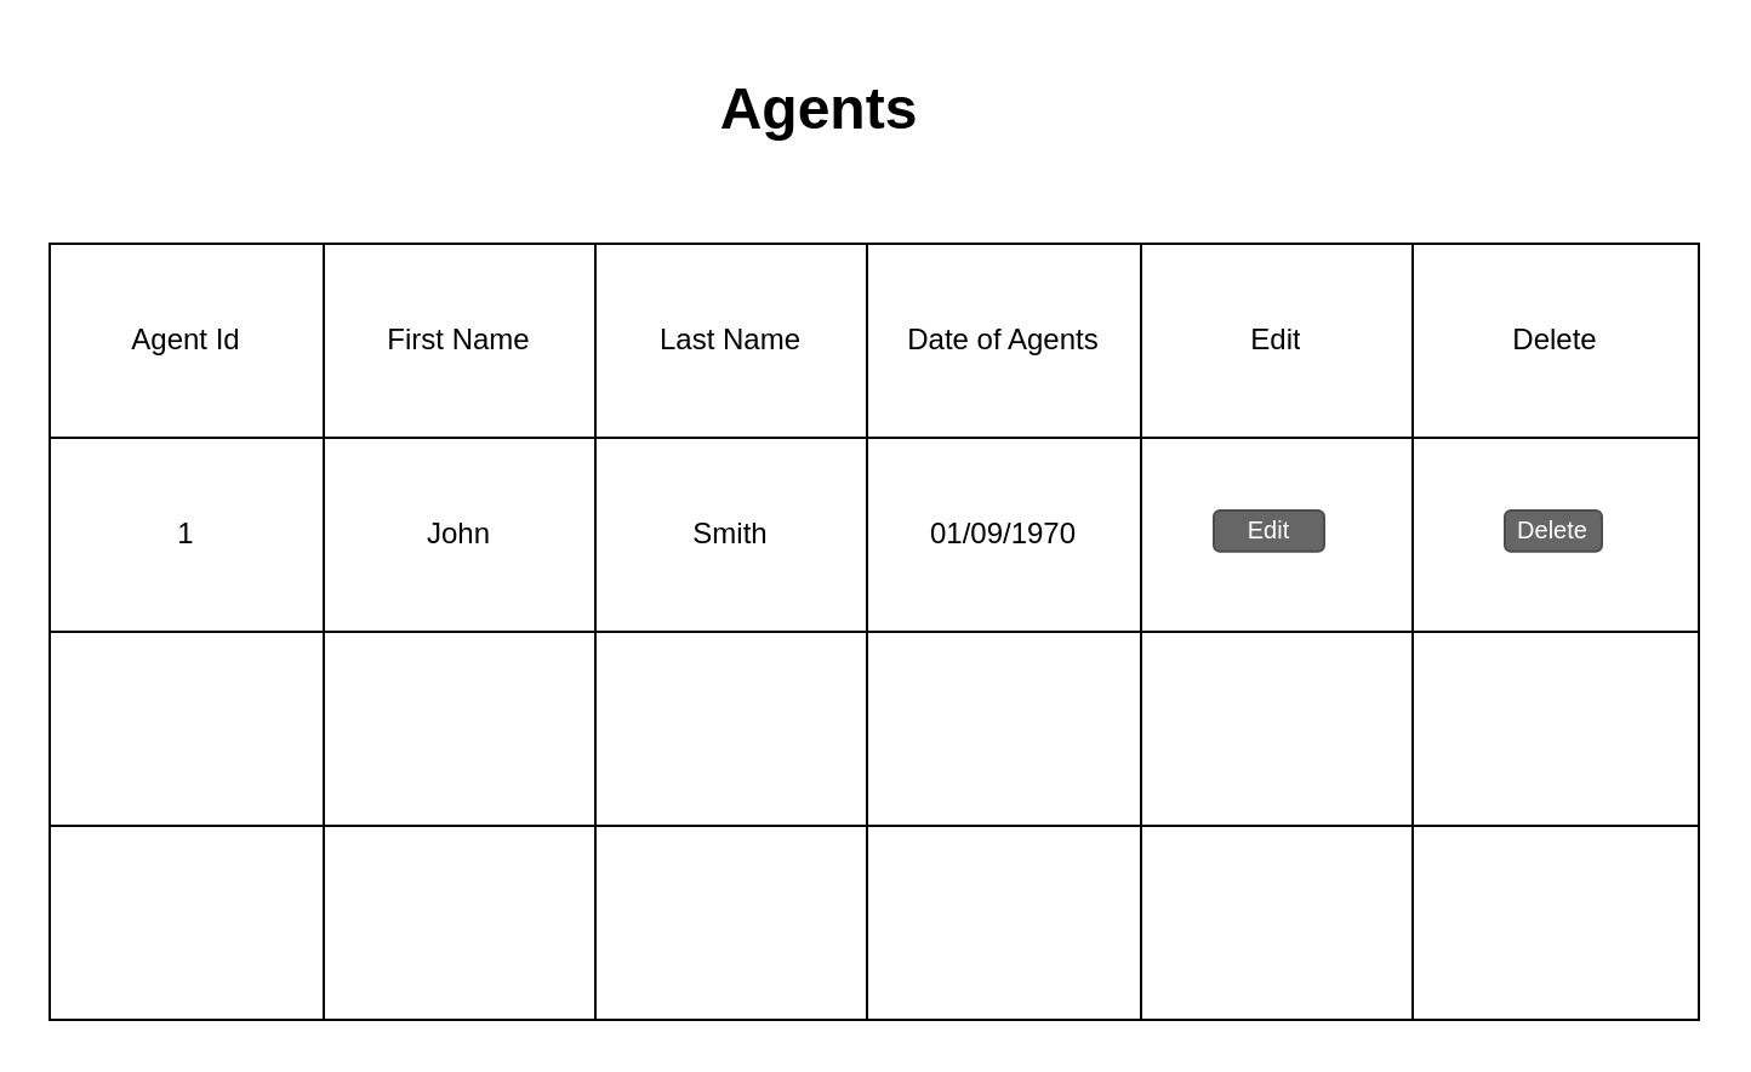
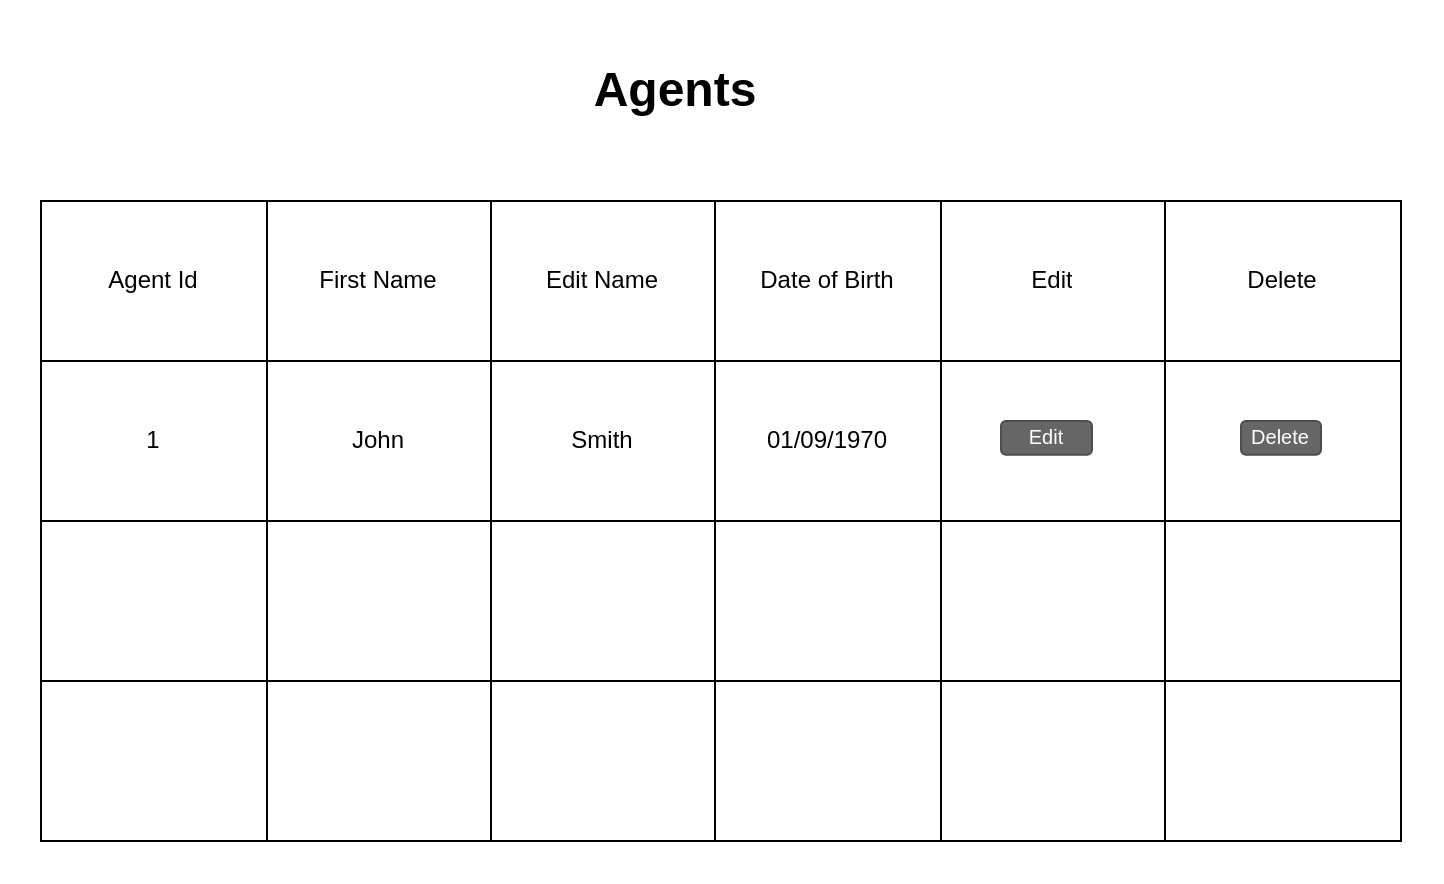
  <mxCell id="0" />
  <mxCell id="1" parent="0" />
  <mxCell id="2" value="" style="shape=table;startSize=0;container=1;collapsible=0;childLayout=tableLayout;" vertex="1" parent="1"><mxGeometry x="20" y="100" width="680" height="320" as="geometry" /></mxCell>
  <mxCell id="3" value="" style="shape=partialRectangle;collapsible=0;dropTarget=0;pointerEvents=0;fillColor=none;top=0;left=0;bottom=0;right=0;points=[[0,0.5],[1,0.5]];portConstraint=eastwest;" vertex="1" parent="2"><mxGeometry width="680" height="80" as="geometry" /></mxCell>
  <mxCell id="4" value="Agent Id" style="shape=partialRectangle;html=1;whiteSpace=wrap;connectable=0;overflow=hidden;fillColor=none;top=0;left=0;bottom=0;right=0;pointerEvents=1;" vertex="1" parent="3"><mxGeometry width="113" height="80" as="geometry"><mxRectangle width="113" height="80" as="alternateBounds" /></mxGeometry></mxCell>
  <mxCell id="5" value="First Name" style="shape=partialRectangle;html=1;whiteSpace=wrap;connectable=0;overflow=hidden;fillColor=none;top=0;left=0;bottom=0;right=0;pointerEvents=1;" vertex="1" parent="3"><mxGeometry x="113" width="112" height="80" as="geometry"><mxRectangle width="112" height="80" as="alternateBounds" /></mxGeometry></mxCell>
- <mxCell id="6" value="Last Name" style="shape=partialRectangle;html=1;whiteSpace=wrap;connectable=0;overflow=hidden;fillColor=none;top=0;left=0;bottom=0;right=0;pointerEvents=1;" vertex="1" parent="3"><mxGeometry x="225" width="112" height="80" as="geometry"><mxRectangle width="112" height="80" as="alternateBounds" /></mxGeometry></mxCell>
- <mxCell id="7" value="Date of Agents" style="shape=partialRectangle;html=1;whiteSpace=wrap;connectable=0;overflow=hidden;fillColor=none;top=0;left=0;bottom=0;right=0;pointerEvents=1;" vertex="1" parent="3"><mxGeometry x="337" width="113" height="80" as="geometry"><mxRectangle width="113" height="80" as="alternateBounds" /></mxGeometry></mxCell>
+ <mxCell id="6" value="Edit Name" style="shape=partialRectangle;html=1;whiteSpace=wrap;connectable=0;overflow=hidden;fillColor=none;top=0;left=0;bottom=0;right=0;pointerEvents=1;" vertex="1" parent="3"><mxGeometry x="225" width="112" height="80" as="geometry"><mxRectangle width="112" height="80" as="alternateBounds" /></mxGeometry></mxCell>
+ <mxCell id="7" value="Date of Birth" style="shape=partialRectangle;html=1;whiteSpace=wrap;connectable=0;overflow=hidden;fillColor=none;top=0;left=0;bottom=0;right=0;pointerEvents=1;" vertex="1" parent="3"><mxGeometry x="337" width="113" height="80" as="geometry"><mxRectangle width="113" height="80" as="alternateBounds" /></mxGeometry></mxCell>
  <mxCell id="8" value="Edit" style="shape=partialRectangle;html=1;whiteSpace=wrap;connectable=0;overflow=hidden;fillColor=none;top=0;left=0;bottom=0;right=0;pointerEvents=1;" vertex="1" parent="3"><mxGeometry x="450" width="112" height="80" as="geometry"><mxRectangle width="112" height="80" as="alternateBounds" /></mxGeometry></mxCell>
  <mxCell id="9" value="Delete" style="shape=partialRectangle;html=1;whiteSpace=wrap;connectable=0;overflow=hidden;fillColor=none;top=0;left=0;bottom=0;right=0;pointerEvents=1;" vertex="1" parent="3"><mxGeometry x="562" width="118" height="80" as="geometry"><mxRectangle width="118" height="80" as="alternateBounds" /></mxGeometry></mxCell>
  <mxCell id="10" value="" style="shape=partialRectangle;collapsible=0;dropTarget=0;pointerEvents=0;fillColor=none;top=0;left=0;bottom=0;right=0;points=[[0,0.5],[1,0.5]];portConstraint=eastwest;" vertex="1" parent="2"><mxGeometry y="80" width="680" height="80" as="geometry" /></mxCell>
  <mxCell id="11" value="1" style="shape=partialRectangle;html=1;whiteSpace=wrap;connectable=0;overflow=hidden;fillColor=none;top=0;left=0;bottom=0;right=0;pointerEvents=1;" vertex="1" parent="10"><mxGeometry width="113" height="80" as="geometry"><mxRectangle width="113" height="80" as="alternateBounds" /></mxGeometry></mxCell>
  <mxCell id="12" value="John" style="shape=partialRectangle;html=1;whiteSpace=wrap;connectable=0;overflow=hidden;fillColor=none;top=0;left=0;bottom=0;right=0;pointerEvents=1;" vertex="1" parent="10"><mxGeometry x="113" width="112" height="80" as="geometry"><mxRectangle width="112" height="80" as="alternateBounds" /></mxGeometry></mxCell>
  <mxCell id="13" value="Smith" style="shape=partialRectangle;html=1;whiteSpace=wrap;connectable=0;overflow=hidden;fillColor=none;top=0;left=0;bottom=0;right=0;pointerEvents=1;" vertex="1" parent="10"><mxGeometry x="225" width="112" height="80" as="geometry"><mxRectangle width="112" height="80" as="alternateBounds" /></mxGeometry></mxCell>
  <mxCell id="14" value="01/09/1970" style="shape=partialRectangle;html=1;whiteSpace=wrap;connectable=0;overflow=hidden;fillColor=none;top=0;left=0;bottom=0;right=0;pointerEvents=1;" vertex="1" parent="10"><mxGeometry x="337" width="113" height="80" as="geometry"><mxRectangle width="113" height="80" as="alternateBounds" /></mxGeometry></mxCell>
  <mxCell id="15" value="" style="shape=partialRectangle;html=1;whiteSpace=wrap;connectable=0;overflow=hidden;fillColor=none;top=0;left=0;bottom=0;right=0;pointerEvents=1;" vertex="1" parent="10"><mxGeometry x="450" width="112" height="80" as="geometry"><mxRectangle width="112" height="80" as="alternateBounds" /></mxGeometry></mxCell>
  <mxCell id="16" value="" style="shape=partialRectangle;html=1;whiteSpace=wrap;connectable=0;overflow=hidden;fillColor=none;top=0;left=0;bottom=0;right=0;pointerEvents=1;" vertex="1" parent="10"><mxGeometry x="562" width="118" height="80" as="geometry"><mxRectangle width="118" height="80" as="alternateBounds" /></mxGeometry></mxCell>
  <mxCell id="17" value="" style="shape=partialRectangle;collapsible=0;dropTarget=0;pointerEvents=0;fillColor=none;top=0;left=0;bottom=0;right=0;points=[[0,0.5],[1,0.5]];portConstraint=eastwest;" vertex="1" parent="2"><mxGeometry y="160" width="680" height="80" as="geometry" /></mxCell>
  <mxCell id="18" value="" style="shape=partialRectangle;html=1;whiteSpace=wrap;connectable=0;overflow=hidden;fillColor=none;top=0;left=0;bottom=0;right=0;pointerEvents=1;" vertex="1" parent="17"><mxGeometry width="113" height="80" as="geometry"><mxRectangle width="113" height="80" as="alternateBounds" /></mxGeometry></mxCell>
  <mxCell id="19" value="" style="shape=partialRectangle;html=1;whiteSpace=wrap;connectable=0;overflow=hidden;fillColor=none;top=0;left=0;bottom=0;right=0;pointerEvents=1;" vertex="1" parent="17"><mxGeometry x="113" width="112" height="80" as="geometry"><mxRectangle width="112" height="80" as="alternateBounds" /></mxGeometry></mxCell>
  <mxCell id="20" value="" style="shape=partialRectangle;html=1;whiteSpace=wrap;connectable=0;overflow=hidden;fillColor=none;top=0;left=0;bottom=0;right=0;pointerEvents=1;" vertex="1" parent="17"><mxGeometry x="225" width="112" height="80" as="geometry"><mxRectangle width="112" height="80" as="alternateBounds" /></mxGeometry></mxCell>
  <mxCell id="21" value="" style="shape=partialRectangle;html=1;whiteSpace=wrap;connectable=0;overflow=hidden;fillColor=none;top=0;left=0;bottom=0;right=0;pointerEvents=1;" vertex="1" parent="17"><mxGeometry x="337" width="113" height="80" as="geometry"><mxRectangle width="113" height="80" as="alternateBounds" /></mxGeometry></mxCell>
  <mxCell id="22" value="" style="shape=partialRectangle;html=1;whiteSpace=wrap;connectable=0;overflow=hidden;fillColor=none;top=0;left=0;bottom=0;right=0;pointerEvents=1;" vertex="1" parent="17"><mxGeometry x="450" width="112" height="80" as="geometry"><mxRectangle width="112" height="80" as="alternateBounds" /></mxGeometry></mxCell>
  <mxCell id="23" value="" style="shape=partialRectangle;html=1;whiteSpace=wrap;connectable=0;overflow=hidden;fillColor=none;top=0;left=0;bottom=0;right=0;pointerEvents=1;" vertex="1" parent="17"><mxGeometry x="562" width="118" height="80" as="geometry"><mxRectangle width="118" height="80" as="alternateBounds" /></mxGeometry></mxCell>
  <mxCell id="24" value="" style="shape=partialRectangle;collapsible=0;dropTarget=0;pointerEvents=0;fillColor=none;top=0;left=0;bottom=0;right=0;points=[[0,0.5],[1,0.5]];portConstraint=eastwest;" vertex="1" parent="2"><mxGeometry y="240" width="680" height="80" as="geometry" /></mxCell>
  <mxCell id="25" value="" style="shape=partialRectangle;html=1;whiteSpace=wrap;connectable=0;overflow=hidden;fillColor=none;top=0;left=0;bottom=0;right=0;pointerEvents=1;" vertex="1" parent="24"><mxGeometry width="113" height="80" as="geometry"><mxRectangle width="113" height="80" as="alternateBounds" /></mxGeometry></mxCell>
  <mxCell id="26" value="" style="shape=partialRectangle;html=1;whiteSpace=wrap;connectable=0;overflow=hidden;fillColor=none;top=0;left=0;bottom=0;right=0;pointerEvents=1;" vertex="1" parent="24"><mxGeometry x="113" width="112" height="80" as="geometry"><mxRectangle width="112" height="80" as="alternateBounds" /></mxGeometry></mxCell>
  <mxCell id="27" value="" style="shape=partialRectangle;html=1;whiteSpace=wrap;connectable=0;overflow=hidden;fillColor=none;top=0;left=0;bottom=0;right=0;pointerEvents=1;" vertex="1" parent="24"><mxGeometry x="225" width="112" height="80" as="geometry"><mxRectangle width="112" height="80" as="alternateBounds" /></mxGeometry></mxCell>
  <mxCell id="28" value="" style="shape=partialRectangle;html=1;whiteSpace=wrap;connectable=0;overflow=hidden;fillColor=none;top=0;left=0;bottom=0;right=0;pointerEvents=1;" vertex="1" parent="24"><mxGeometry x="337" width="113" height="80" as="geometry"><mxRectangle width="113" height="80" as="alternateBounds" /></mxGeometry></mxCell>
  <mxCell id="29" value="" style="shape=partialRectangle;html=1;whiteSpace=wrap;connectable=0;overflow=hidden;fillColor=none;top=0;left=0;bottom=0;right=0;pointerEvents=1;" vertex="1" parent="24"><mxGeometry x="450" width="112" height="80" as="geometry"><mxRectangle width="112" height="80" as="alternateBounds" /></mxGeometry></mxCell>
  <mxCell id="30" value="" style="shape=partialRectangle;html=1;whiteSpace=wrap;connectable=0;overflow=hidden;fillColor=none;top=0;left=0;bottom=0;right=0;pointerEvents=1;" vertex="1" parent="24"><mxGeometry x="562" width="118" height="80" as="geometry"><mxRectangle width="118" height="80" as="alternateBounds" /></mxGeometry></mxCell>
  <mxCell id="31" value="Edit" style="rounded=1;html=1;shadow=0;dashed=0;whiteSpace=wrap;fontSize=10;fillColor=#666666;align=center;strokeColor=#4D4D4D;fontColor=#ffffff;" vertex="1" parent="1"><mxGeometry x="500" y="210" width="45.5" height="16.88" as="geometry" /></mxCell>
  <mxCell id="32" value="Delete" style="rounded=1;html=1;shadow=0;dashed=0;whiteSpace=wrap;fontSize=10;fillColor=#666666;align=center;strokeColor=#4D4D4D;fontColor=#ffffff;" vertex="1" parent="1"><mxGeometry x="620" y="210" width="40" height="16.88" as="geometry" /></mxCell>
  <mxCell id="33" value="&lt;b&gt;&lt;font style=&quot;font-size: 24px&quot;&gt;Agents&lt;/font&gt;&lt;/b&gt;" style="text;html=1;strokeColor=none;fillColor=none;align=center;verticalAlign=middle;whiteSpace=wrap;rounded=0;" vertex="1" parent="1"><mxGeometry x="280" y="20" width="115" height="50" as="geometry" /></mxCell>
